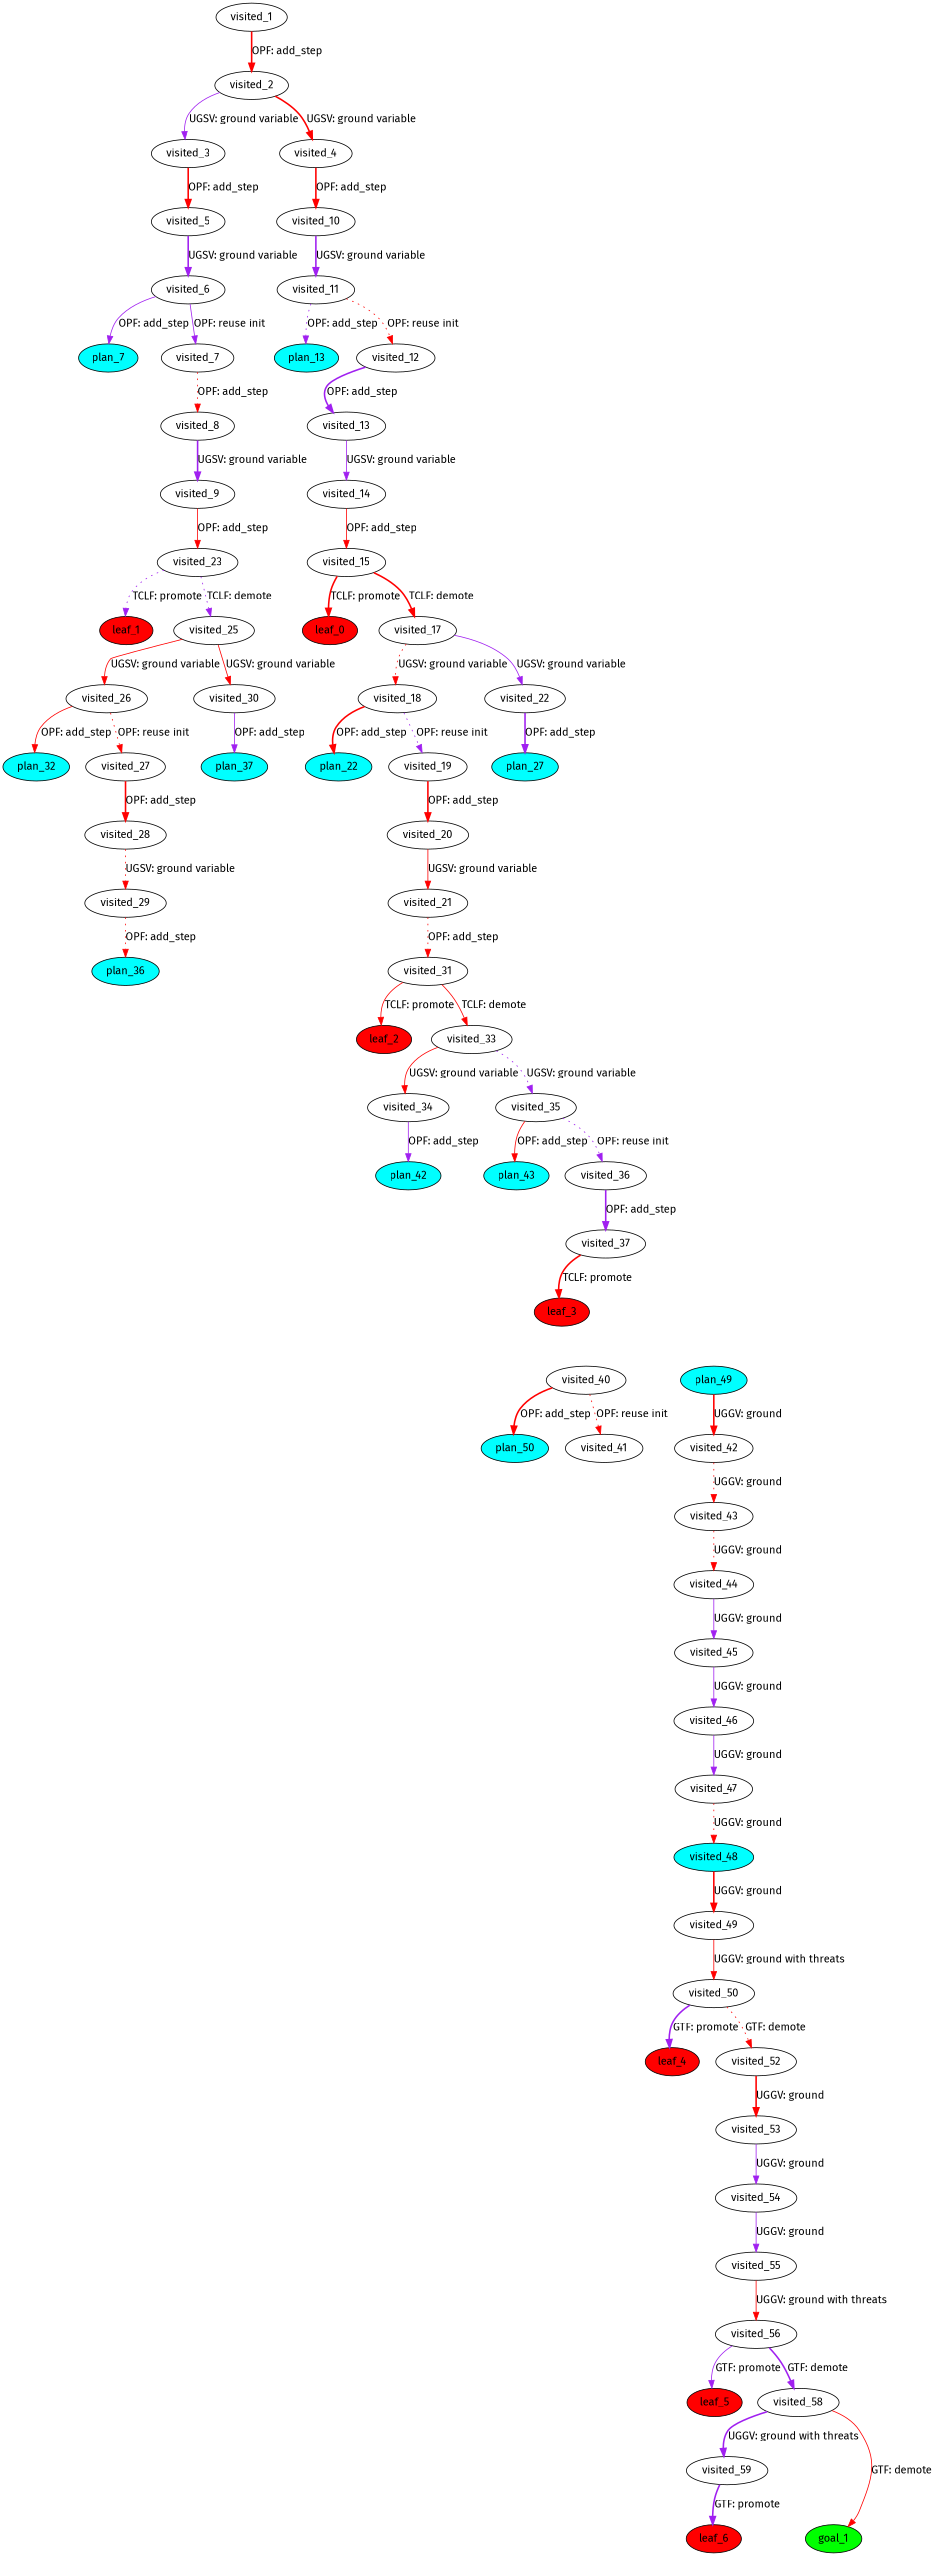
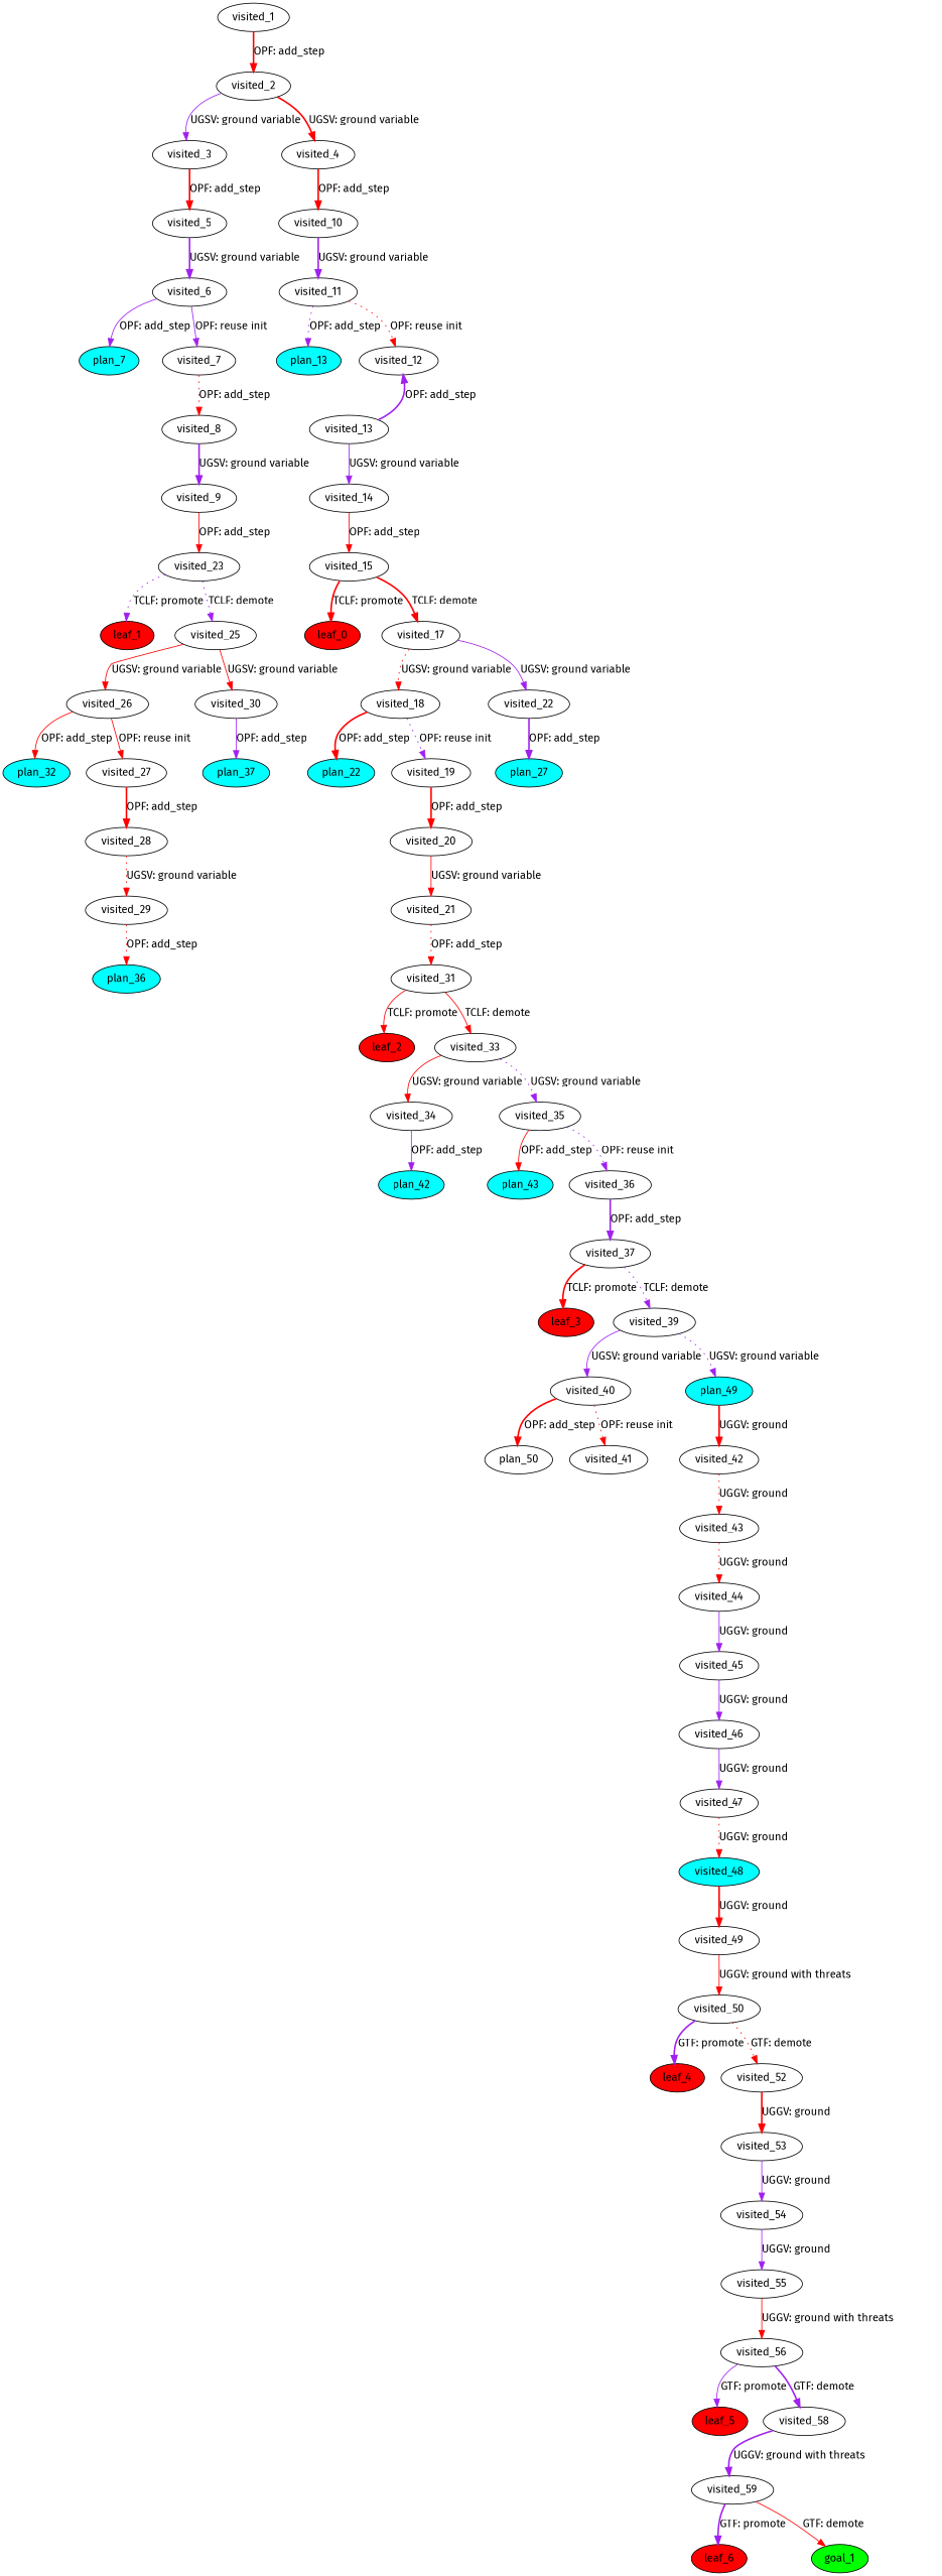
  digraph {
    fontname="Fira Sans"
    node [fillcolor=white fontname="Fira Sans" style=filled]
    edge [color=red fontname="Fira Sans" style=solid]
    n1 [label=visited_1]
    n2 [label=visited_2]
    n3 [label=visited_3]
    n4 [label=visited_4]
    n5 [label=visited_5]
    n6 [label=visited_10]
    n7 [label=visited_6]
    n8 [label=visited_11]
    n9 [fillcolor=cyan label=plan_7]
    n10 [label=visited_7]
    n11 [fillcolor=cyan label=plan_13]
    n12 [label=visited_12]
    n13 [label=visited_8]
    n14 [label=visited_9]
    n15 [label=visited_23]
    n16 [fillcolor=red label=leaf_1]
    n17 [label=visited_25]
    n18 [label=visited_26]
    n19 [label=visited_30]
    n20 [label=visited_13]
    n21 [label=visited_14]
    n22 [label=visited_15]
    n23 [fillcolor=red label=leaf_0]
    n24 [label=visited_17]
    n25 [label=visited_18]
    n26 [label=visited_22]
    n27 [fillcolor=cyan label=plan_22]
    n28 [label=visited_19]
    n29 [fillcolor=cyan label=plan_27]
    n30 [label=visited_20]
    n31 [label=visited_21]
    n32 [label=visited_31]
    n33 [fillcolor=red label=leaf_2]
    n34 [label=visited_33]
    n35 [label=visited_34]
    n36 [label=visited_35]
    n37 [fillcolor=cyan label=plan_32]
    n38 [label=visited_27]
    n39 [fillcolor=cyan label=plan_37]
    n40 [label=visited_28]
    n41 [label=visited_29]
    n42 [fillcolor=cyan label=plan_36]
    n43 [fillcolor=cyan label=plan_42]
    n44 [fillcolor=cyan label=plan_43]
    n45 [label=visited_36]
    n46 [label=visited_37]
    n47 [fillcolor=red label=leaf_3]
+   n48 [label=visited_39]
    n49 [label=visited_40]
    n50 [fillcolor=cyan label=plan_49]
-   n51 [fillcolor=cyan label=plan_50]
+   n51 [label=plan_50]
    n52 [label=visited_41]
    n53 [label=visited_42]
    n54 [label=visited_43]
    n55 [label=visited_44]
    n56 [label=visited_45]
    n57 [label=visited_46]
    n58 [label=visited_47]
    n59 [fillcolor=cyan label=visited_48]
    n60 [label=visited_49]
    n61 [label=visited_50]
    n62 [fillcolor=red label=leaf_4]
    n63 [label=visited_52]
    n64 [label=visited_53]
    n65 [label=visited_54]
    n66 [label=visited_55]
    n67 [label=visited_56]
    n68 [fillcolor=red label=leaf_5]
    n69 [label=visited_58]
    n70 [label=visited_59]
    n71 [fillcolor=red label=leaf_6]
    n72 [fillcolor=green label=goal_1]
    n1 -> n2 [label="OPF: add_step" style=bold]
    n2 -> n3 [color=purple label="UGSV: ground variable"]
    n2 -> n4 [label="UGSV: ground variable" style=bold]
    n3 -> n5 [label="OPF: add_step" style=bold]
    n4 -> n6 [label="OPF: add_step" style=bold]
    n5 -> n7 [color=purple label="UGSV: ground variable" style=bold]
    n6 -> n8 [color=purple label="UGSV: ground variable" style=bold]
    n7 -> n9 [color=purple label="OPF: add_step"]
    n7 -> n10 [color=purple label="OPF: reuse init"]
    n8 -> n11 [color=purple label="OPF: add_step" style=dotted]
    n8 -> n12 [label="OPF: reuse init" style=dotted]
    n10 -> n13 [label="OPF: add_step" style=dotted]
-   n12 -> n20 [color=purple label="OPF: add_step" style=bold]
+   n20 -> n12 [color=purple label="OPF: add_step" style=bold]
    n13 -> n14 [color=purple label="UGSV: ground variable" style=bold]
    n14 -> n15 [label="OPF: add_step"]
    n15 -> n16 [color=purple label="TCLF: promote" style=dotted]
    n15 -> n17 [color=purple label="TCLF: demote" style=dotted]
    n17 -> n18 [label="UGSV: ground variable"]
    n17 -> n19 [label="UGSV: ground variable"]
    n18 -> n37 [label="OPF: add_step"]
-   n18 -> n38 [label="OPF: reuse init" style=dotted]
+   n18 -> n38 [label="OPF: reuse init"]
    n19 -> n39 [color=purple label="OPF: add_step"]
    n20 -> n21 [color=purple label="UGSV: ground variable"]
    n21 -> n22 [label="OPF: add_step"]
    n22 -> n23 [label="TCLF: promote" style=bold]
    n22 -> n24 [label="TCLF: demote" style=bold]
    n24 -> n25 [label="UGSV: ground variable" style=dotted]
    n24 -> n26 [color=purple label="UGSV: ground variable"]
    n25 -> n27 [label="OPF: add_step" style=bold]
    n25 -> n28 [color=purple label="OPF: reuse init" style=dotted]
    n26 -> n29 [color=purple label="OPF: add_step" style=bold]
    n28 -> n30 [label="OPF: add_step" style=bold]
    n30 -> n31 [label="UGSV: ground variable"]
    n31 -> n32 [label="OPF: add_step" style=dotted]
    n32 -> n33 [label="TCLF: promote"]
    n32 -> n34 [label="TCLF: demote"]
    n34 -> n35 [label="UGSV: ground variable"]
    n34 -> n36 [color=purple label="UGSV: ground variable" style=dotted]
    n35 -> n43 [color=purple label="OPF: add_step"]
    n36 -> n44 [label="OPF: add_step"]
    n36 -> n45 [color=purple label="OPF: reuse init" style=dotted]
    n38 -> n40 [label="OPF: add_step" style=bold]
    n40 -> n41 [label="UGSV: ground variable" style=dotted]
    n41 -> n42 [label="OPF: add_step" style=dotted]
    n45 -> n46 [color=purple label="OPF: add_step" style=bold]
    n46 -> n47 [label="TCLF: promote" style=bold]
+   n46 -> n48 [color=purple label="TCLF: demote" style=dotted]
+   n48 -> n49 [color=purple label="UGSV: ground variable"]
+   n48 -> n50 [color=purple label="UGSV: ground variable" style=dotted]
    n49 -> n51 [label="OPF: add_step" style=bold]
    n49 -> n52 [label="OPF: reuse init" style=dotted]
    n50 -> n53 [label="UGGV: ground" style=bold]
    n53 -> n54 [label="UGGV: ground" style=dotted]
    n54 -> n55 [label="UGGV: ground" style=dotted]
    n55 -> n56 [color=purple label="UGGV: ground"]
    n56 -> n57 [color=purple label="UGGV: ground"]
    n57 -> n58 [color=purple label="UGGV: ground"]
    n58 -> n59 [label="UGGV: ground" style=dotted]
    n59 -> n60 [label="UGGV: ground" style=bold]
    n60 -> n61 [label="UGGV: ground with threats"]
    n61 -> n62 [color=purple label="GTF: promote" style=bold]
    n61 -> n63 [label="GTF: demote" style=dotted]
    n63 -> n64 [label="UGGV: ground" style=bold]
    n64 -> n65 [color=purple label="UGGV: ground"]
    n65 -> n66 [color=purple label="UGGV: ground"]
    n66 -> n67 [label="UGGV: ground with threats"]
    n67 -> n68 [color=purple label="GTF: promote"]
    n67 -> n69 [color=purple label="GTF: demote" style=bold]
    n69 -> n70 [color=purple label="UGGV: ground with threats" style=bold]
    n70 -> n71 [color=purple label="GTF: promote" style=bold]
-   n69 -> n72 [label="GTF: demote"]
+   n70 -> n72 [label="GTF: demote"]
  }
